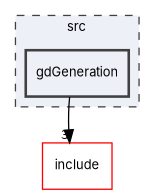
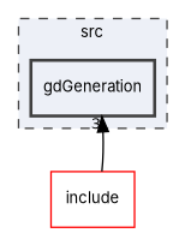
  digraph {
    compound=true
    fontname=Inter
    node [fillcolor="#edf0f7" fontname=Inter fontsize=10 shape=box]
    n1 [color=grey25 label=gdGeneration style="filled,bold,"]
    n2 [color=red label=include]
    subgraph cluster_1 {
      bgcolor="#edf0f7"
      fontsize=10
      label=src
      pencolor=grey25
      style="filled,dashed,"
      n1
    }
-   n1 -> n2 [fontname=Inter fontsize=10 headlabel=3 labeldistance=1.5 labelfontname=Helvetica labelfontsize=10]
+   n2 -> n1 [fontname=Inter fontsize=10 headlabel=3 labeldistance=1.5 labelfontname=Helvetica labelfontsize=10]
  }
